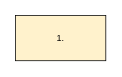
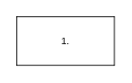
  <mxCell id="0" />
  <mxCell id="1" parent="0" />
- <mxCell id="2" value="1." style="rounded=0;whiteSpace=wrap;html=1;fillColor=#fff2cc;" vertex="1" parent="1"><mxGeometry x="20" y="20" width="120" height="60" as="geometry" /></mxCell>
+ <mxCell id="2" value="1." style="rounded=0;whiteSpace=wrap;html=1;" vertex="1" parent="1"><mxGeometry x="20" y="20" width="120" height="60" as="geometry" /></mxCell>
